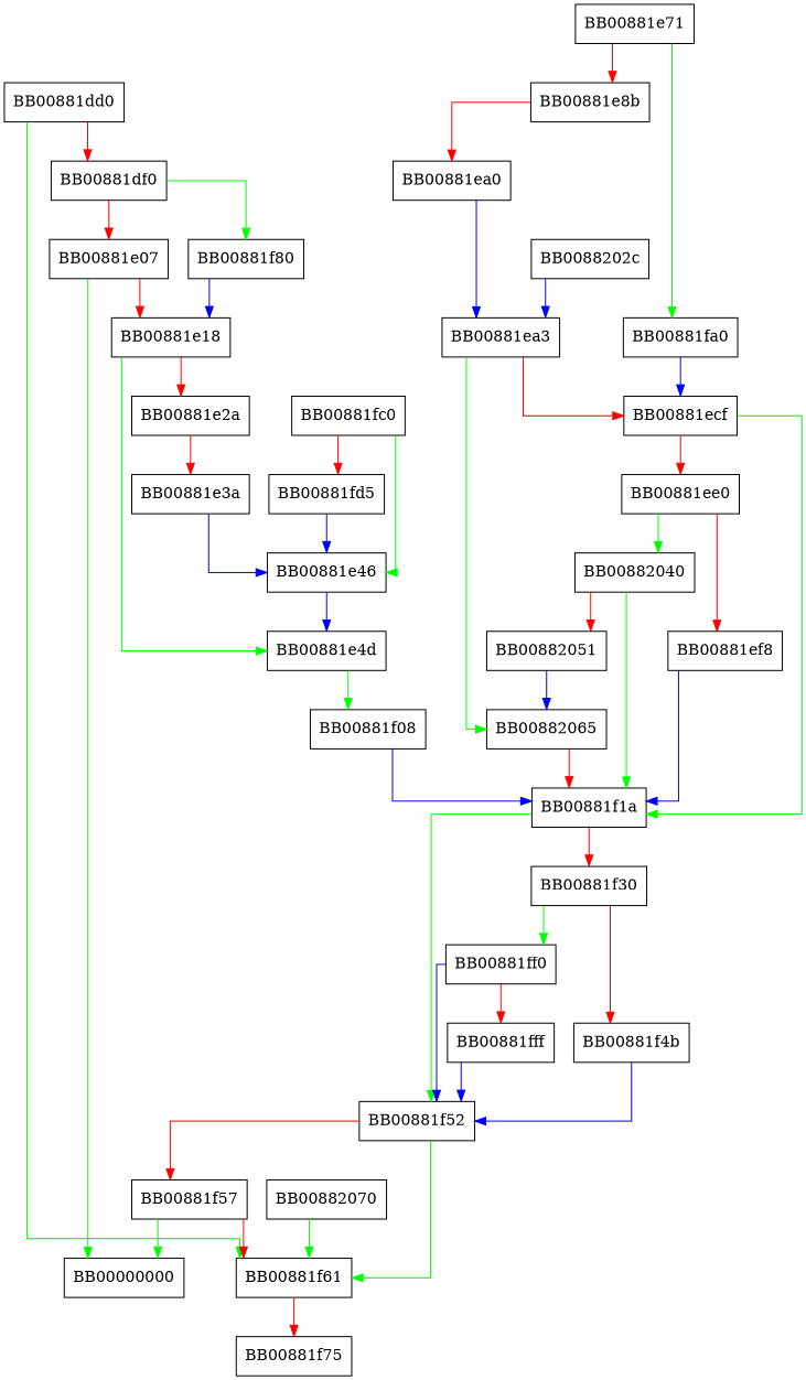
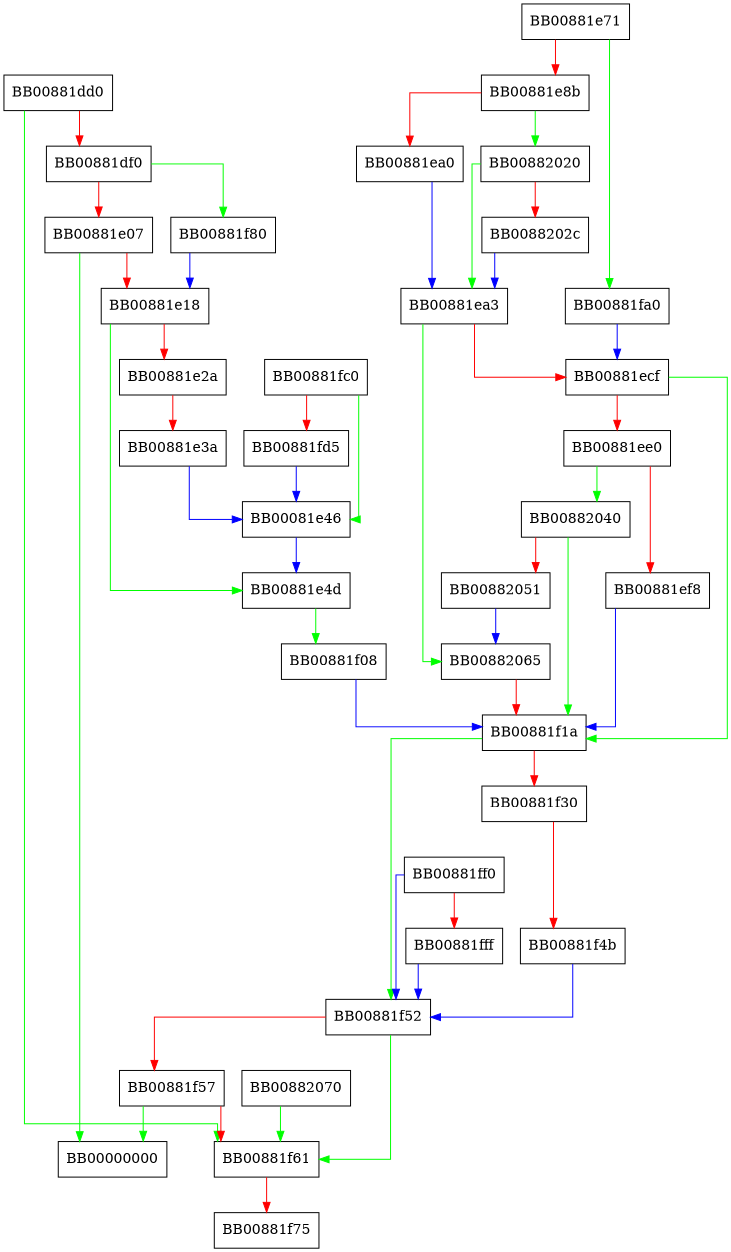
  digraph {
    splines=ortho
    node [shape=box]
    edge [color=red]
    BB00881dd0
    BB00881f61
    BB00881df0
    BB00881f75
    BB00881f80
    BB00881e07
    BB00882070
    BB00881e18
    BB00000000
    BB00881e4d
    BB00881e2a
    BB00881f08
    BB00881e3a
    BB00881f1a
    BB00881e71
    BB00881fa0
    BB00881e8b
    BB00881fc0
-   BB00881e46
+   BB00881e46 [label=BB00081e46]
    BB00881fd5
    BB00881f52
    BB00881f30
    BB00881ecf
+   BB00882020
    BB00881ea0
    BB00881ee0
    BB00881ea3
    BB0088202c
    BB00882065
    BB00882040
    BB00881ef8
    BB00881f57
    BB00881ff0
    BB00881f4b
    BB00882051
    BB00881fff
    BB00881dd0 -> BB00881f61 [color=green]
    BB00881dd0 -> BB00881df0
    BB00881f61 -> BB00881f75
    BB00881df0 -> BB00881f80 [color=green]
    BB00881df0 -> BB00881e07
    BB00881f80 -> BB00881e18 [color=blue]
    BB00881e07 -> BB00881e18
    BB00881e07 -> BB00000000 [color=green]
    BB00882070 -> BB00881f61 [color=green]
    BB00881e18 -> BB00881e4d [color=green]
    BB00881e18 -> BB00881e2a
    BB00881e4d -> BB00881f08 [color=green]
    BB00881e2a -> BB00881e3a
    BB00881f08 -> BB00881f1a [color=blue]
    BB00881e3a -> BB00881e46 [color=blue]
    BB00881f1a -> BB00881f52 [color=green]
    BB00881f1a -> BB00881f30
    BB00881e71 -> BB00881fa0 [color=green]
    BB00881e71 -> BB00881e8b
    BB00881fa0 -> BB00881ecf [color=blue]
+   BB00881e8b -> BB00882020 [color=green]
    BB00881e8b -> BB00881ea0
    BB00881fc0 -> BB00881e46 [color=green]
    BB00881fc0 -> BB00881fd5
    BB00881e46 -> BB00881e4d [color=blue]
    BB00881fd5 -> BB00881e46 [color=blue]
    BB00881f52 -> BB00881f61 [color=green]
    BB00881f52 -> BB00881f57
-   BB00881f30 -> BB00881ff0 [color=green]
    BB00881f30 -> BB00881f4b
    BB00881ecf -> BB00881f1a [color=green]
    BB00881ecf -> BB00881ee0
+   BB00882020 -> BB00881ea3 [color=green]
+   BB00882020 -> BB0088202c
    BB00881ea0 -> BB00881ea3 [color=blue]
    BB00881ee0 -> BB00882040 [color=green]
    BB00881ee0 -> BB00881ef8
    BB00881ea3 -> BB00881ecf
    BB00881ea3 -> BB00882065 [color=green]
    BB0088202c -> BB00881ea3 [color=blue]
    BB00882065 -> BB00881f1a
    BB00882040 -> BB00881f1a [color=green]
    BB00882040 -> BB00882051
    BB00881ef8 -> BB00881f1a [color=blue]
    BB00881f57 -> BB00881f61
    BB00881f57 -> BB00000000 [color=green]
    BB00881ff0 -> BB00881f52 [color=blue]
    BB00881ff0 -> BB00881fff
    BB00881f4b -> BB00881f52 [color=blue]
    BB00882051 -> BB00882065 [color=blue]
    BB00881fff -> BB00881f52 [color=blue]
  }
